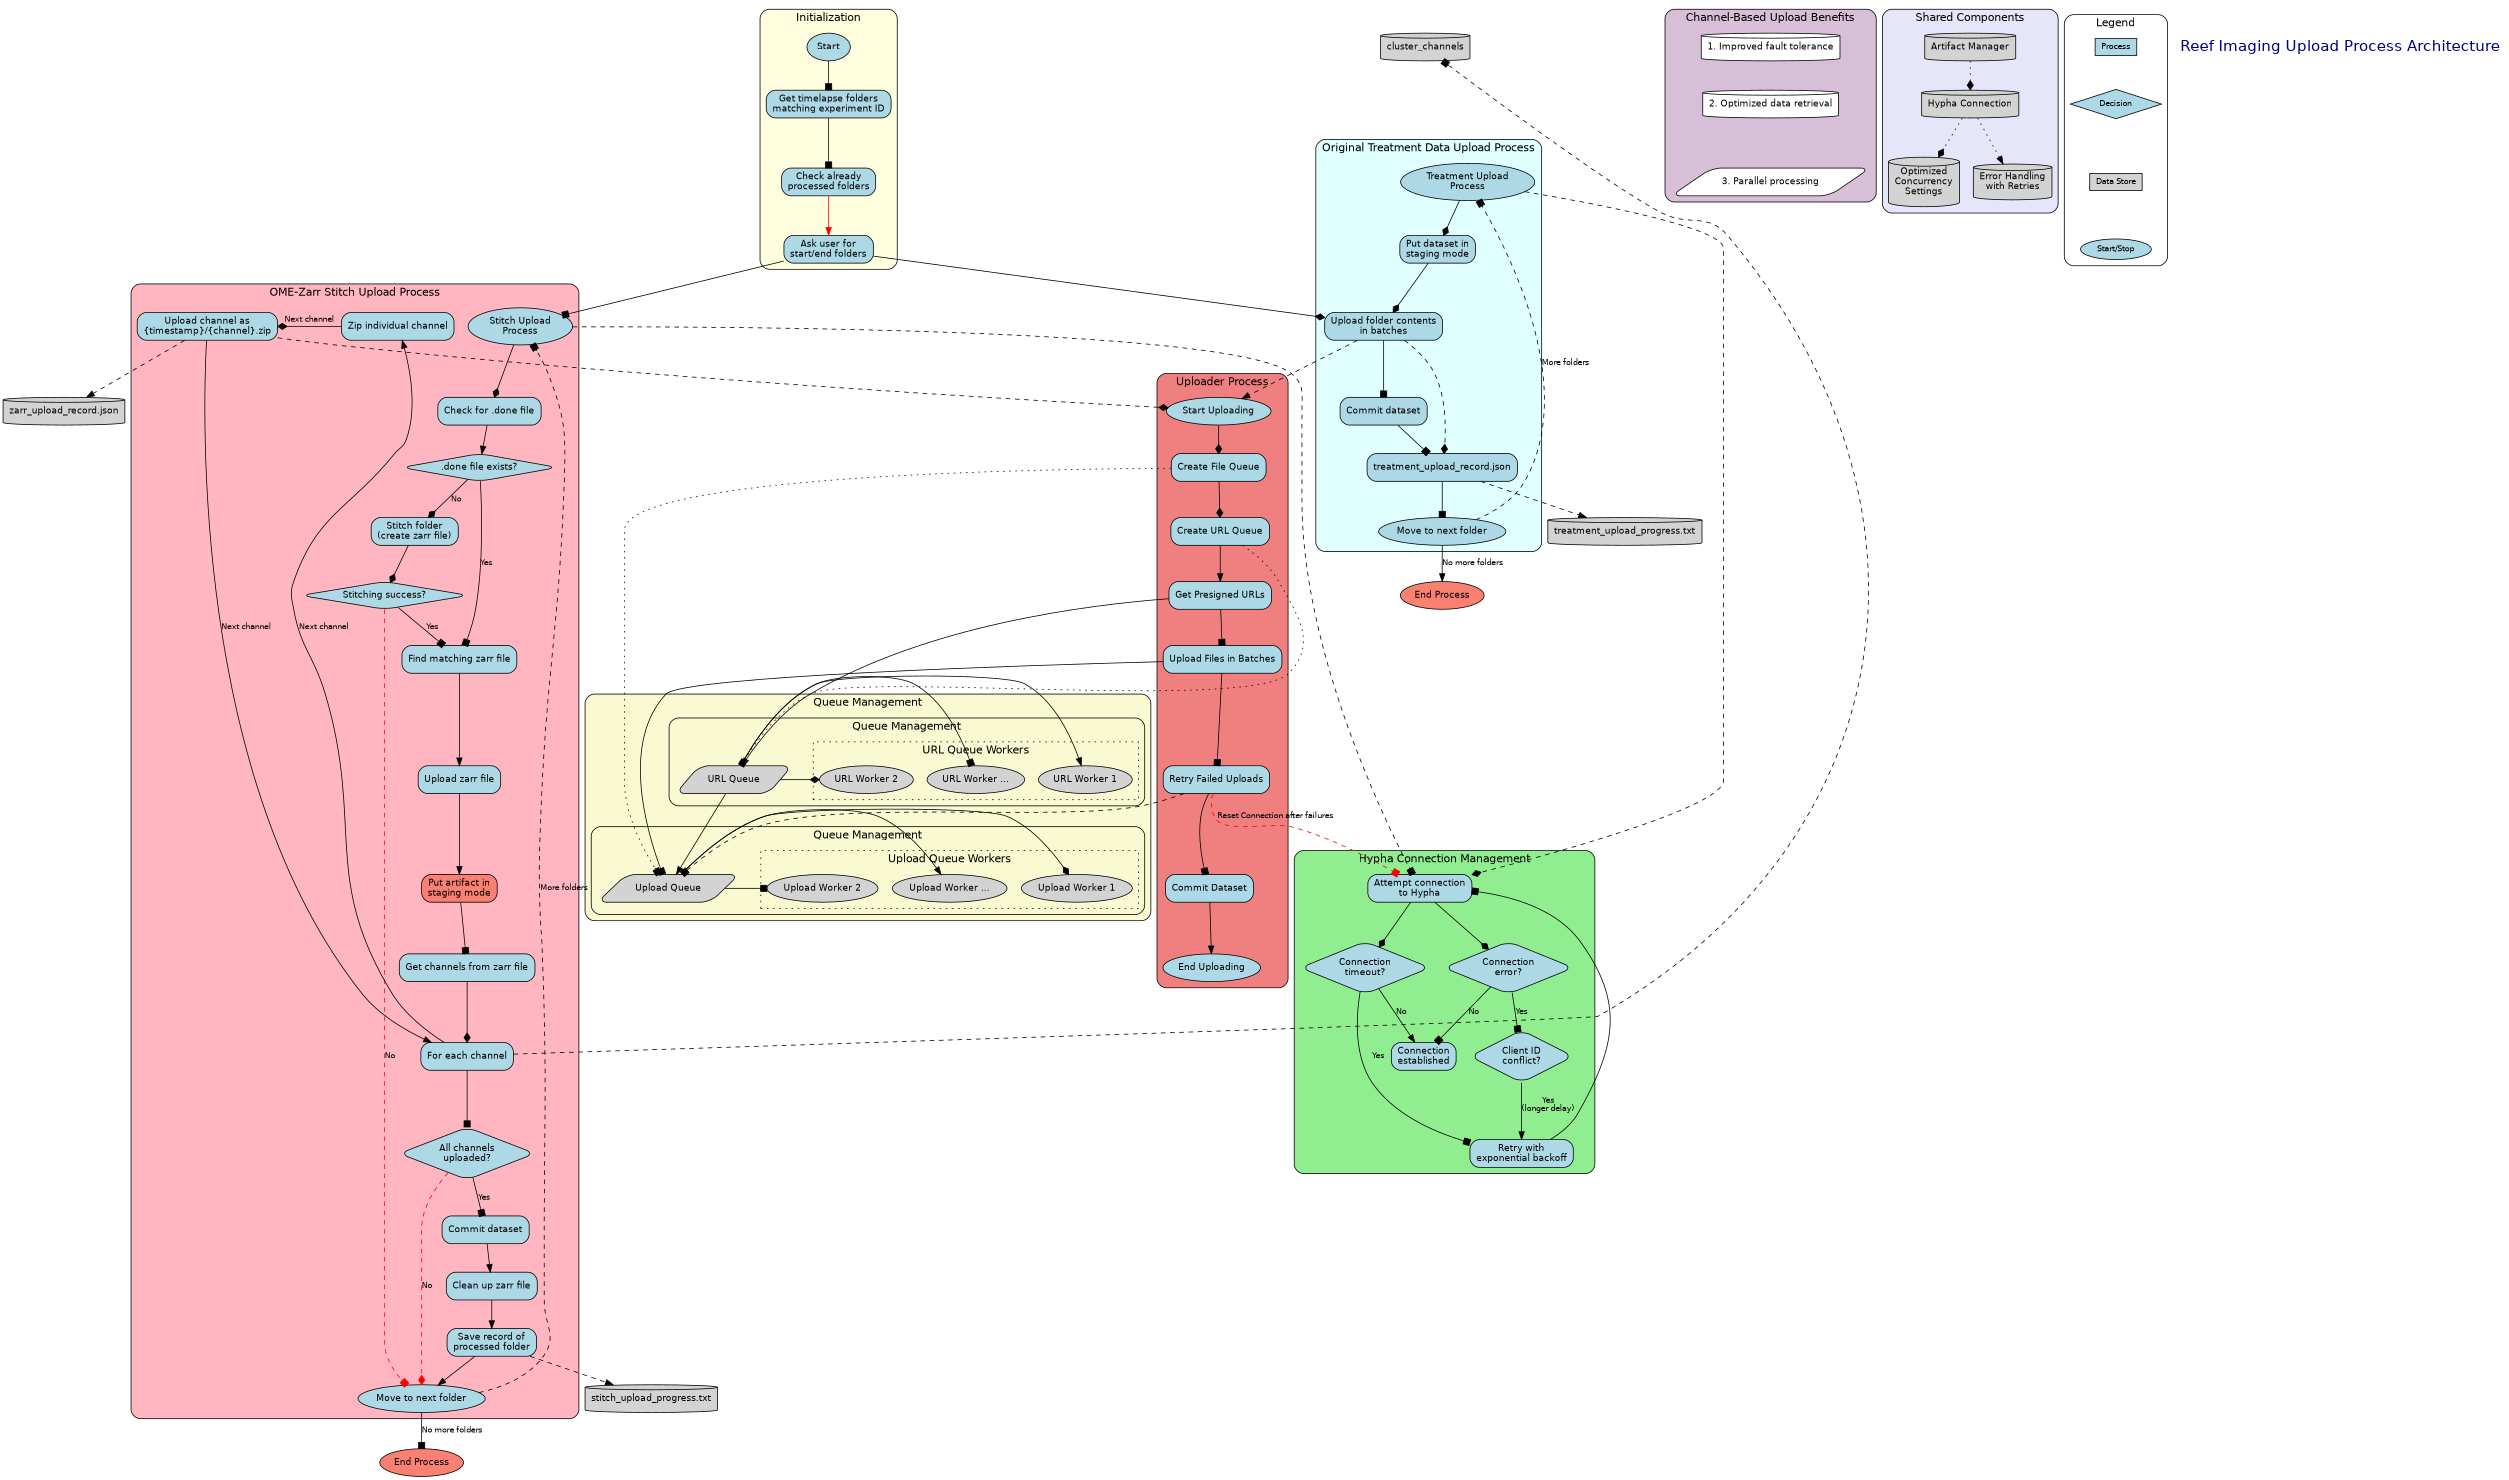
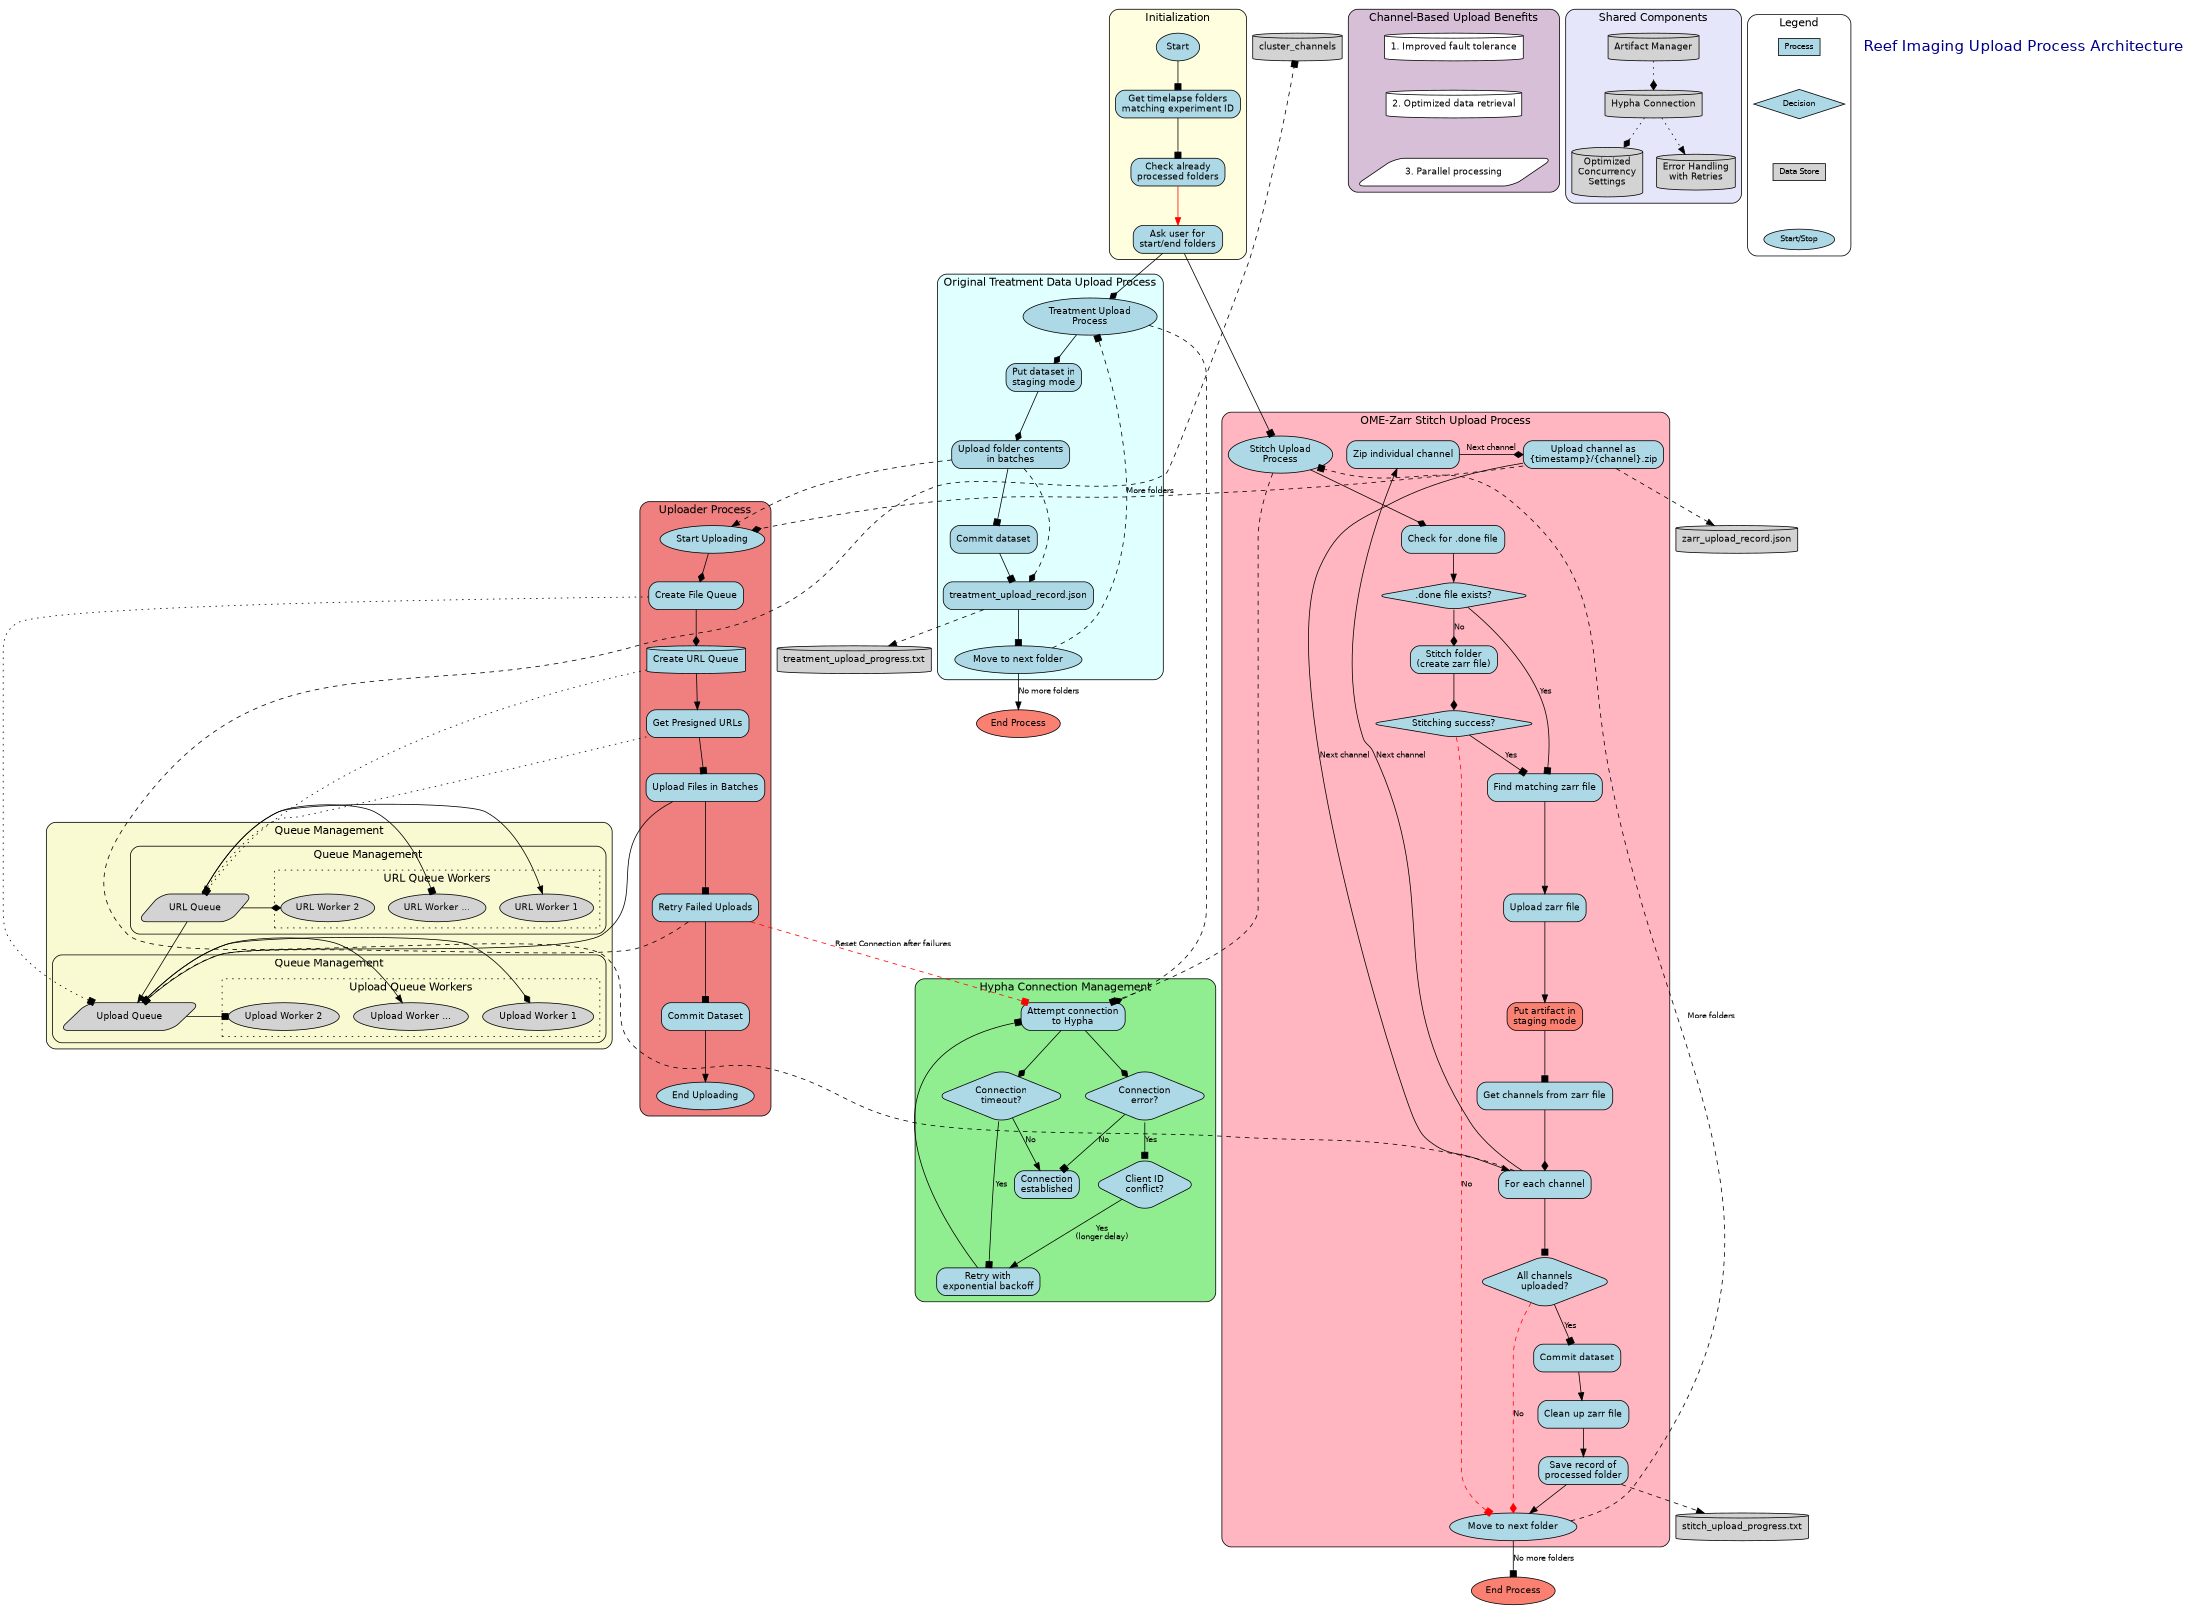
  digraph {
    compound=true
    fontname="DejaVu Sans"
    fontsize=14
    rankdir=TB
    node [fillcolor=lightblue fontname="DejaVu Sans" fontsize=12 shape=box style="rounded,filled"]
    edge [arrowhead=box fontname="DejaVu Sans" fontsize=10]
    n1 [label=Start shape=oval]
    n2 [label="Get timelapse folders\nmatching experiment ID"]
    n3 [label="Check already\nprocessed folders"]
    n4 [label="Ask user for\nstart/end folders"]
    n5 [label="Stitch Upload\nProcess" shape=oval]
    n6 [label="Check for .done file"]
    n7 [label=".done file exists?" shape=diamond]
    n8 [label="Stitch folder\n(create zarr file)"]
    n9 [label="Find matching zarr file"]
    n10 [label="Stitching success?" shape=diamond]
    n11 [label="Move to next folder" shape=oval]
    n12 [label="Upload zarr file"]
    n13 [fillcolor=salmon label="Put artifact in\nstaging mode"]
    n14 [label="Get channels from zarr file"]
    n15 [label="For each channel"]
    n16 [label="Zip individual channel"]
    n17 [label="All channels\nuploaded?" shape=diamond]
    n18 [label="Upload channel as\n{timestamp}/{channel}.zip"]
    n19 [label="Commit dataset"]
    n20 [label="Clean up zarr file"]
    n21 [label="Save record of\nprocessed folder"]
    n22 [label="Attempt connection\nto Hypha"]
    n23 [label="Connection\ntimeout?" shape=diamond]
    n24 [label="Connection\nerror?" shape=diamond]
    n25 [label="Retry with\nexponential backoff"]
    n26 [label="Connection\nestablished"]
    n27 [label="Client ID\nconflict?" shape=diamond]
    n28 [fillcolor=white label="1. Improved fault tolerance" shape=cylinder]
    n29 [fillcolor=white label="2. Optimized data retrieval" shape=cylinder]
    n30 [fillcolor=white label="3. Parallel processing" shape=parallelogram]
    n31 [label="Treatment Upload\nProcess" shape=oval]
    n32 [label="Put dataset in\nstaging mode"]
    n33 [label="Upload folder contents\nin batches"]
    n34 [label="Commit dataset"]
    n35 [label="treatment_upload_record.json"]
    n36 [label="Move to next folder" shape=oval]
    n37 [label="Start Uploading" shape=oval]
    n38 [label="Create File Queue"]
-   n39 [label="Create URL Queue"]
+   n39 [label="Create URL Queue" shape=cylinder]
    n40 [label="Get Presigned URLs"]
    n41 [label="Upload Files in Batches"]
    n42 [label="Retry Failed Uploads"]
    n43 [label="Commit Dataset"]
    n44 [label="End Uploading" shape=oval]
    n45 [fillcolor=lightgrey label="Artifact Manager" shape=cylinder]
    n46 [fillcolor=lightgrey label="Hypha Connection" shape=cylinder]
    n47 [fillcolor=lightgrey label="Optimized\nConcurrency\nSettings" shape=cylinder]
    n48 [fillcolor=lightgrey label="Error Handling\nwith Retries" shape=cylinder]
    n49 [fillcolor=lightgrey label="URL Worker 1" shape=ellipse style=filled]
    n50 [fillcolor=lightgrey label="URL Worker ..." shape=ellipse style=filled]
    n51 [fillcolor=lightgrey label="URL Worker 2" shape=ellipse style=filled]
    n52 [fillcolor=lightgrey label="URL Queue" shape=parallelogram]
    n53 [fillcolor=lightgrey label="Upload Worker 1" shape=ellipse style=filled]
    n54 [fillcolor=lightgrey label="Upload Worker ..." shape=ellipse style=filled]
    n55 [fillcolor=lightgrey label="Upload Worker 2" shape=ellipse style=filled]
    n56 [fillcolor=lightgrey label="Upload Queue" shape=parallelogram]
    n57 [fontsize=10 height=0.3 label=Process style=filled width=0.5]
    n58 [fontsize=10 height=0.3 label=Decision shape=diamond style=filled width=0.5]
    n59 [fillcolor=lightgrey fontsize=10 height=0.3 label="Data Store" style=filled width=0.5]
    n60 [fontsize=10 height=0.3 label="Start/Stop" shape=oval style=filled width=0.5]
    n61 [fillcolor=salmon label="End Process" shape=oval]
    cluster_channels [fillcolor=lightgrey shape=cylinder]
    n63 [fillcolor=lightgrey label="zarr_upload_record.json" shape=cylinder]
    n64 [fillcolor=lightgrey label="stitch_upload_progress.txt" shape=cylinder]
    n65 [fillcolor=lightgrey label="treatment_upload_progress.txt" shape=cylinder]
    n66 [fillcolor=salmon label="End Process" shape=oval]
    n67 [fillcolor=white fontcolor=darkblue fontsize=20 label="Reef Imaging Upload Process Architecture" shape=none]
    subgraph cluster_1 {
      fillcolor=lightyellow
      label=Initialization
      style="rounded,filled"
      n1
      n2
      n3
      n4
    }
    subgraph cluster_2 {
      fillcolor=lightpink
      label="OME-Zarr Stitch Upload Process"
      style="rounded,filled"
      n5
      n6
      n7
      n8
      n9
      n10
      n11
      n12
      n13
      n14
      n15
      n16
      n17
      n18
      n19
      n20
      n21
    }
    subgraph cluster_3 {
      fillcolor=lightgreen
      label="Hypha Connection Management"
      style="rounded,filled"
      n22
      n23
      n24
      n25
      n26
      n27
    }
    subgraph cluster_4 {
      fillcolor=thistle
      label="Channel-Based Upload Benefits"
      style="rounded,filled"
      n28
      n29
      n30
    }
    subgraph cluster_5 {
      fillcolor=lightcyan
      label="Original Treatment Data Upload Process"
      style="rounded,filled"
      n31
      n32
      n33
      n34
      n35
      n36
    }
    subgraph cluster_6 {
      fillcolor=lightcoral
      label="Uploader Process"
      style="rounded,filled"
      n37
      n38
      n39
      n40
      n41
      n42
      n43
      n44
    }
    subgraph cluster_7 {
      fillcolor=lavender
      label="Shared Components"
      style="rounded,filled"
      n45
      n46
      n47
      n48
    }
    subgraph cluster_8 {
      fillcolor=lightgoldenrodyellow
      label="Queue Management"
      style="rounded,filled"
      subgraph cluster_9 {
        fillcolor=lightgoldenrodyellow
        label="Queue Management"
        rank=same
        style="rounded,filled"
        n52
        subgraph cluster_10 {
          fillcolor=lightyellow
          label="URL Queue Workers"
          rank=same
          style=dotted
          n49
          n50
          n51
        }
      }
      subgraph cluster_11 {
        fillcolor=lightgoldenrodyellow
        label="Queue Management"
        rank=same
        style="rounded,filled"
        n56
        subgraph cluster_12 {
          fillcolor=lightyellow
          label="Upload Queue Workers"
          rank=same
          style=dotted
          n53
          n54
          n55
        }
      }
    }
    subgraph cluster_13 {
      fillcolor=white
      label=Legend
      style="rounded,filled"
      n57
      n58
      n59
      n60
    }
    n1 -> n2
    n2 -> n3
    n3 -> n4 [arrowhead=normal color=red]
    n4 -> n5
-   n4 -> n33 [arrowhead=diamond]
+   n4 -> n31 [arrowhead=diamond]
    n5 -> n6 [arrowhead=diamond]
    n5 -> n22 [style=dashed]
    n6 -> n7 [arrowhead=normal]
    n7 -> n8 [arrowhead=diamond label=No]
    n7 -> n9 [label=Yes]
    n8 -> n10 [arrowhead=diamond]
    n9 -> n12 [arrowhead=normal]
    n10 -> n9 [label=Yes]
    n10 -> n11 [color=red label=No style=dashed]
    n11 -> n5 [constraint=false label="More folders" style=dashed]
    n11 -> n61 [label="No more folders"]
    n12 -> n13 [arrowhead=normal]
    n13 -> n14
    n14 -> n15 [arrowhead=diamond]
    n15 -> n16 [arrowhead=normal constraint=false label="Next channel"]
    n15 -> n17
    n15 -> cluster_channels [constraint=false style=dashed]
    n16 -> n18 [arrowhead=diamond constraint=false label="Next channel"]
    n17 -> n11 [arrowhead=diamond color=red label=No style=dashed]
    n17 -> n19 [label=Yes]
    n18 -> n15 [arrowhead=normal constraint=false label="Next channel"]
    n18 -> n37 [arrowhead=diamond style=dashed]
    n18 -> n63 [arrowhead=normal style=dashed]
    n19 -> n20 [arrowhead=normal]
    n20 -> n21 [arrowhead=normal]
    n21 -> n11 [arrowhead=normal]
    n21 -> n64 [arrowhead=normal style=dashed]
    n22 -> n23 [arrowhead=diamond]
    n22 -> n24 [arrowhead=diamond]
    n23 -> n25 [label=Yes]
    n23 -> n26 [arrowhead=normal label=No]
    n24 -> n26 [label=No]
    n24 -> n27 [label=Yes]
    n25 -> n22
    n27 -> n25 [arrowhead=normal label="Yes\n(longer delay)"]
    n28 -> n29 [style=invis arrowhead=""]
    n29 -> n30 [style=invis arrowhead=""]
    n31 -> n22 [arrowhead=diamond style=dashed]
    n31 -> n32 [arrowhead=diamond]
    n32 -> n33 [arrowhead=diamond]
    n33 -> n34
    n33 -> n35 [arrowhead=diamond style=dashed]
    n33 -> n37 [arrowhead=normal style=dashed]
    n34 -> n35
    n35 -> n36
    n35 -> n65 [arrowhead=normal style=dashed]
    n36 -> n31 [constraint=false label="More folders" style=dashed]
    n36 -> n66 [arrowhead=normal label="No more folders"]
    n37 -> n38 [arrowhead=diamond]
    n38 -> n39 [arrowhead=diamond]
    n38 -> n56 [style=dotted]
    n39 -> n40 [arrowhead=normal]
    n39 -> n52 [style=dotted]
    n40 -> n41
-   n40 -> n52 [arrowhead=normal]
+   n40 -> n52 [arrowhead=normal style=dotted]
    n41 -> n42
    n41 -> n56
    n42 -> n22 [color=red label="Reset Connection after failures" style=dashed]
    n42 -> n43
    n42 -> n56 [style=dashed]
    n43 -> n44 [arrowhead=normal]
    n45 -> n46 [arrowhead=diamond style=dotted]
    n46 -> n47 [arrowhead=diamond style=dotted]
    n46 -> n48 [arrowhead=normal style=dotted]
    n52 -> n49 [arrowhead=normal constraint=false]
    n52 -> n50 [constraint=false]
    n52 -> n51 [arrowhead=diamond constraint=false]
    n52 -> n56 [arrowhead=normal]
    n56 -> n53 [arrowhead=diamond constraint=false]
    n56 -> n54 [arrowhead=normal constraint=false]
    n56 -> n55 [constraint=false]
    n57 -> n58 [style=invis arrowhead=""]
    n58 -> n59 [style=invis arrowhead=""]
    n59 -> n60 [style=invis arrowhead=""]
  }
